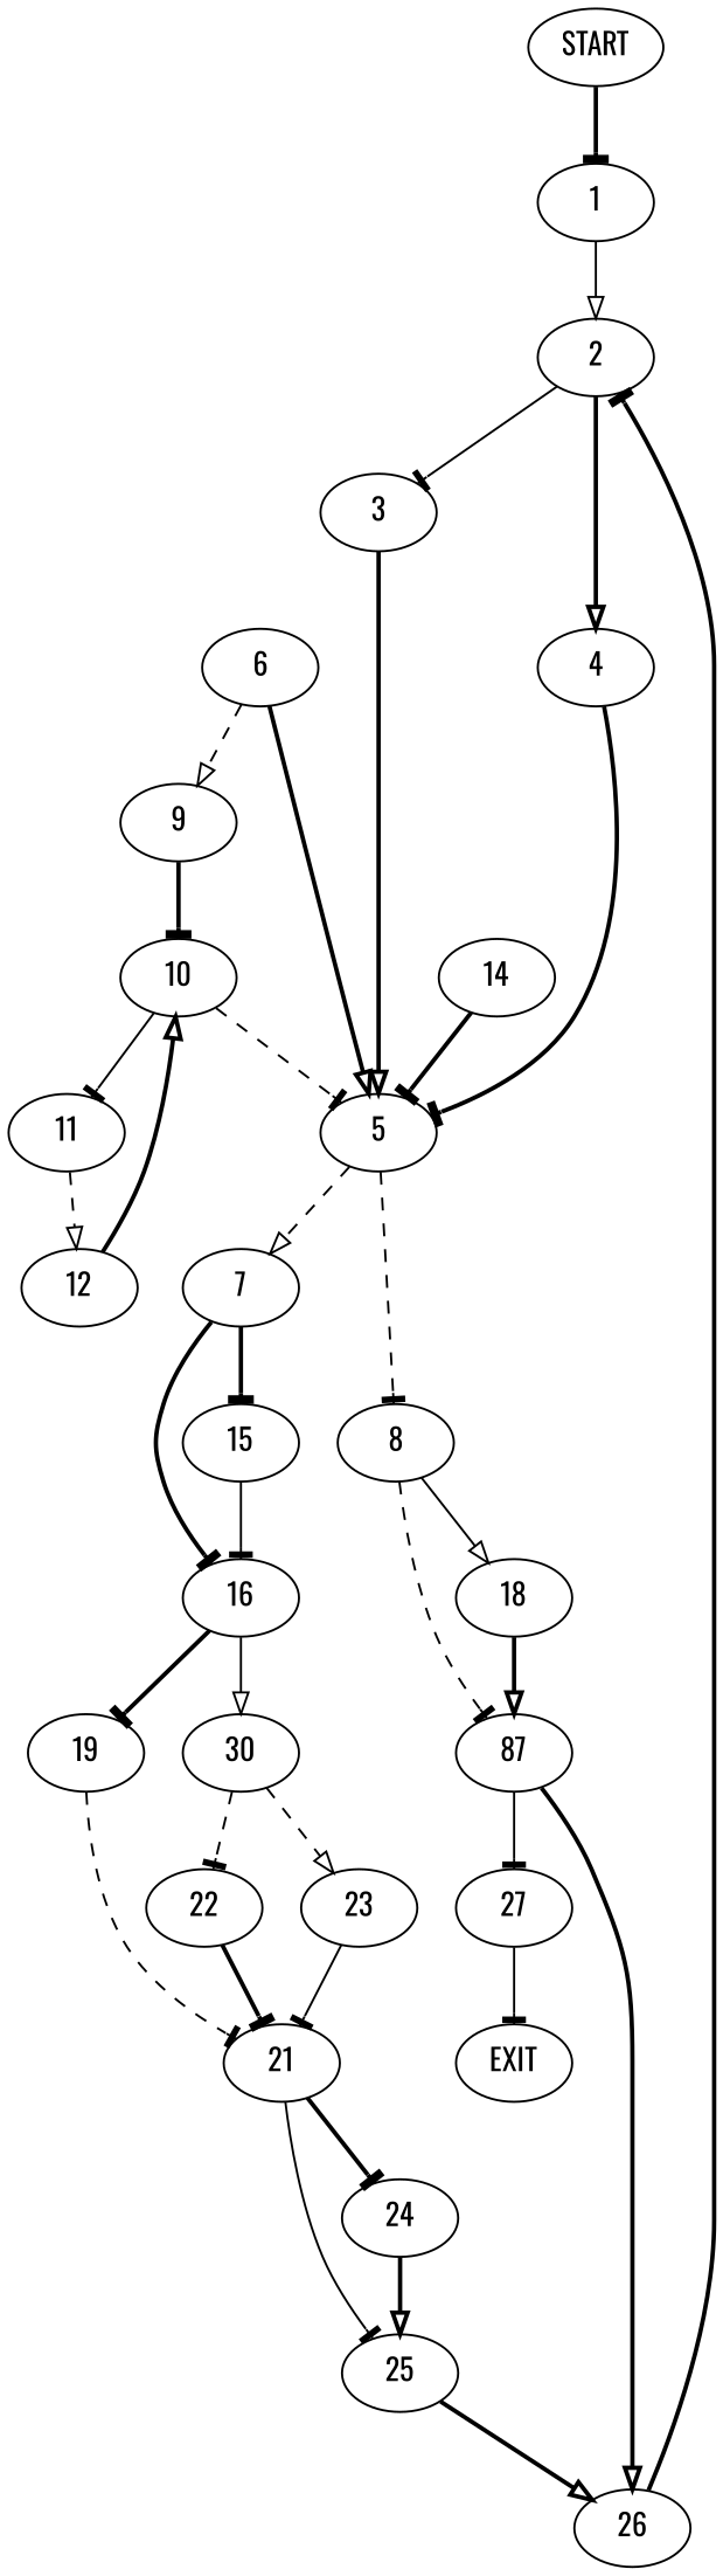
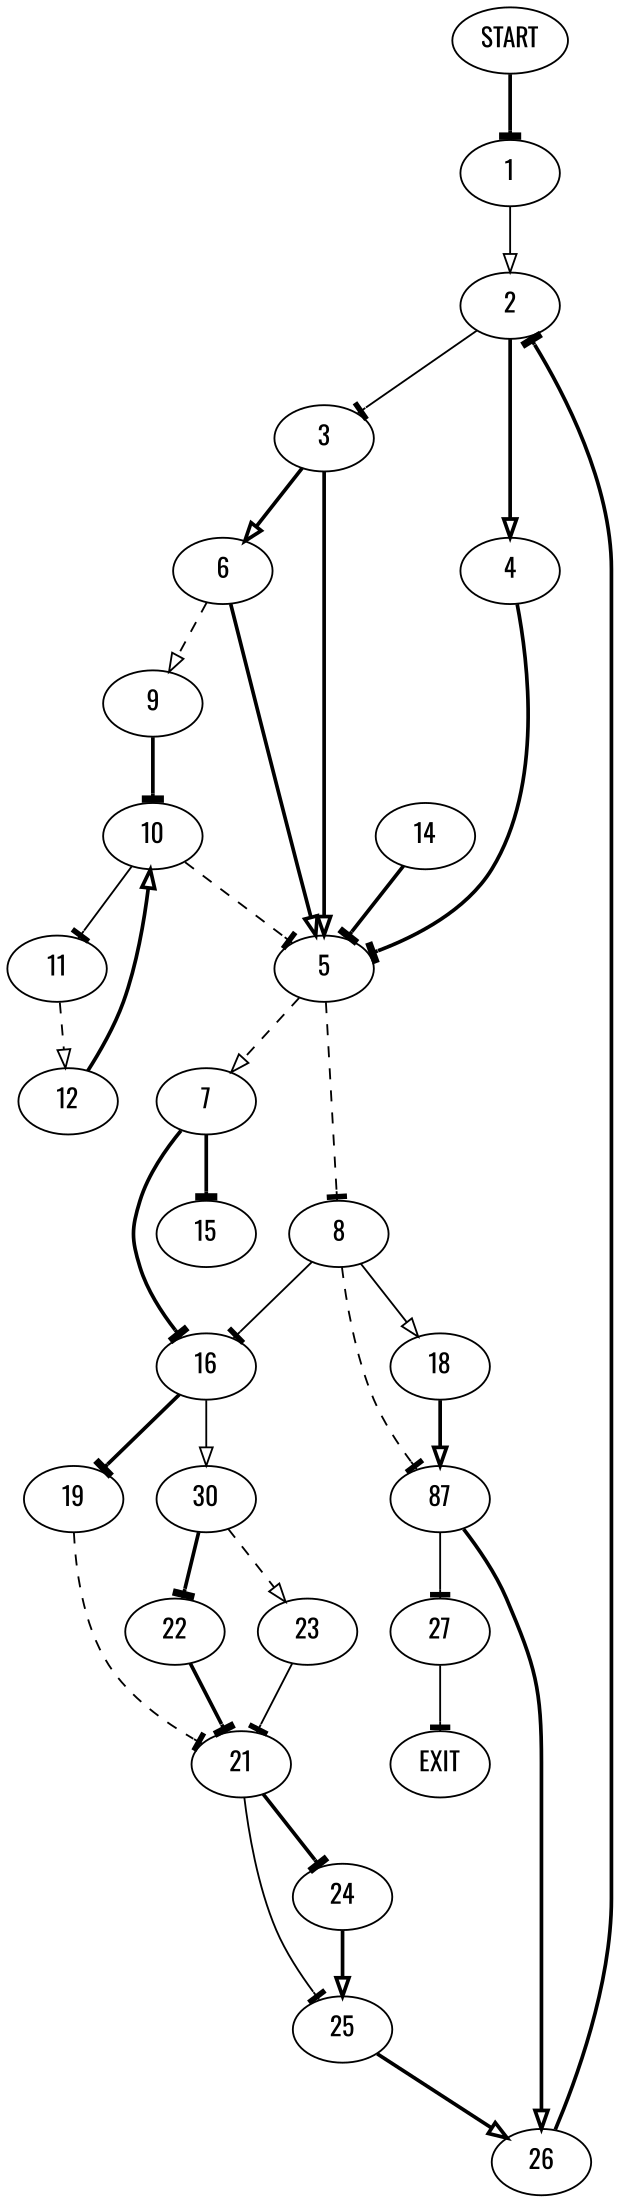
  digraph {
    fontname=Oswald
    node [fontname=Oswald]
    edge [arrowhead=tee fontname=Oswald style=bold]
    n1 [label=START]
    1
    2
    n4 [label=EXIT]
    3
    4
    5
    6
    7
    8
    9
    15
    16
    n14 [label=87]
    18
    10
    19
    n18 [label=30]
    26
    27
    11
    12
    14
    21
    22
    23
    24
    25
    n1 -> 1
    1 -> 2 [arrowhead=onormal style=solid]
    2 -> 3 [style=solid]
    2 -> 4 [arrowhead=onormal]
    3 -> 5 [arrowhead=onormal]
+   3 -> 6 [arrowhead=onormal]
    4 -> 5
    5 -> 7 [arrowhead=onormal style=dashed]
    5 -> 8 [style=dashed]
    6 -> 5 [arrowhead=onormal]
    6 -> 9 [arrowhead=onormal style=dashed]
    7 -> 15
    7 -> 16
    8 -> n14 [style=dashed]
    8 -> 18 [arrowhead=onormal style=solid]
    9 -> 10
-   15 -> 16 [style=solid]
+   8 -> 16 [style=solid]
    16 -> 19
    16 -> n18 [arrowhead=onormal style=solid]
    n14 -> 26 [arrowhead=onormal]
    n14 -> 27 [style=solid]
    18 -> n14 [arrowhead=onormal]
    10 -> 5 [style=dashed]
    10 -> 11 [style=solid]
    19 -> 21 [style=dashed]
-   n18 -> 22 [style=dashed]
+   n18 -> 22
    n18 -> 23 [arrowhead=onormal style=dashed]
    26 -> 2
    27 -> n4 [style=solid]
    11 -> 12 [arrowhead=onormal style=dashed]
    12 -> 10 [arrowhead=onormal]
    14 -> 5
    21 -> 24
    21 -> 25 [style=solid]
    22 -> 21
    23 -> 21 [style=solid]
    24 -> 25 [arrowhead=onormal]
    25 -> 26 [arrowhead=onormal]
  }
